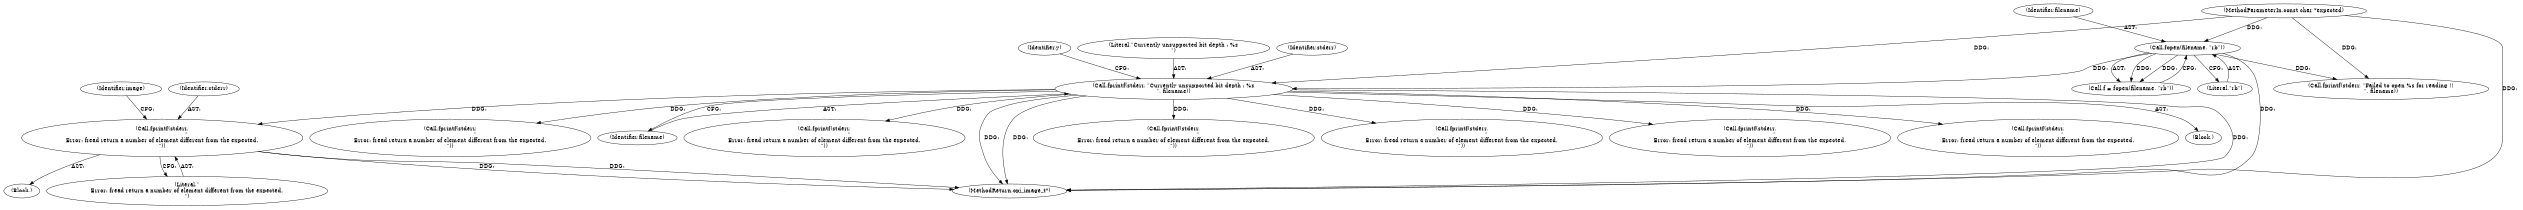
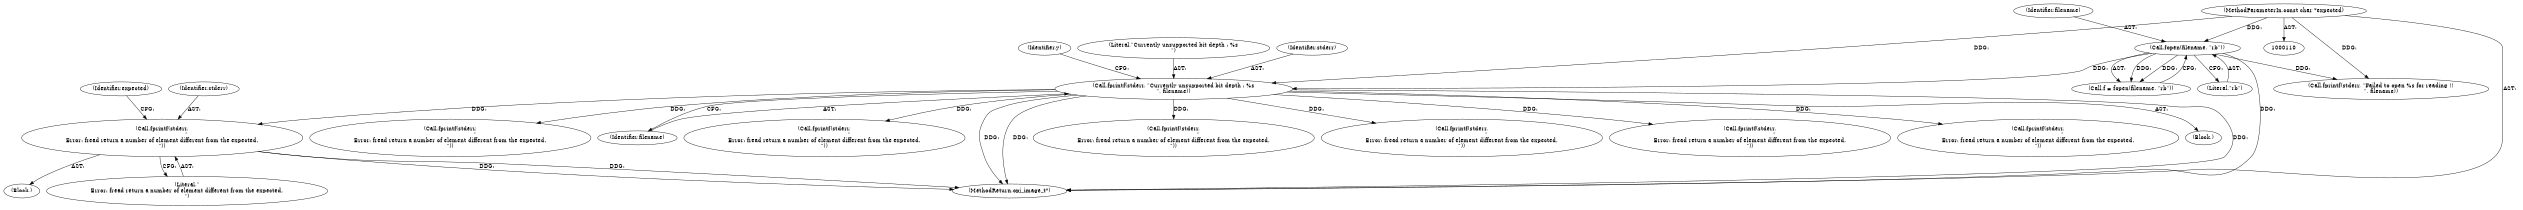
  digraph {
    n1 [label="(Call,fprintf(stderr,\n                            \"\nError: fread return a number of element different from the expected.\n\"))"]
    n2 [label="(Block,)"]
    n3 [label="(Literal,\"\nError: fread return a number of element different from the expected.\n\")"]
    n4 [label="(MethodReturn,opj_image_t*)"]
    n5 [label="(Call,fprintf(stderr, \"Currently unsupported bit depth : %s\n\", filename))"]
    n6 [label="(Call,fprintf(stderr,\n                            \"\nError: fread return a number of element different from the expected.\n\"))"]
    n7 [label="(Call,fprintf(stderr,\n                            \"\nError: fread return a number of element different from the expected.\n\"))"]
    n8 [label="(Call,fprintf(stderr,\n                            \"\nError: fread return a number of element different from the expected.\n\"))"]
    n9 [label="(Call,fprintf(stderr,\n                            \"\nError: fread return a number of element different from the expected.\n\"))"]
    n10 [label="(Block,)"]
    n11 [label="(Call,fprintf(stderr,\n                            \"\nError: fread return a number of element different from the expected.\n\"))"]
    n12 [label="(Identifier,filename)"]
    n13 [label="(Call,fprintf(stderr,\n                            \"\nError: fread return a number of element different from the expected.\n\"))"]
    n14 [label="(Call,fopen(filename, \"rb\"))"]
    n15 [label="(Call,fprintf(stderr, \"Failed to open %s for reading !!\n\", filename))"]
    n16 [label="(Call,f = fopen(filename, \"rb\"))"]
    n17 [label="(Literal,\"rb\")"]
    n18 [label="(MethodParameterIn,const char *expected)"]
+   1000110
    n20 [label="(Literal,\"Currently unsupported bit depth : %s\n\")"]
    n21 [label="(Identifier,stderr)"]
-   n22 [label="(Identifier,image)"]
+   n22 [label="(Identifier,expected)"]
    n23 [label="(Identifier,stderr)"]
    n24 [label="(Identifier,filename)"]
    n25 [label="(Identifier,y)"]
    n1 -> n2 [label="AST: "]
    n1 -> n3 [label="CFG: "]
    n1 -> n4 [label="DDG: "]
    n1 -> n4 [label="DDG: "]
    n3 -> n1 [label="AST: "]
    n5 -> n1 [label="DDG: "]
    n5 -> n4 [label="DDG: "]
    n5 -> n4 [label="DDG: "]
    n5 -> n4 [label="DDG: "]
    n5 -> n6 [label="DDG: "]
    n5 -> n7 [label="DDG: "]
    n5 -> n8 [label="DDG: "]
    n5 -> n9 [label="DDG: "]
    n5 -> n10 [label="AST: "]
    n5 -> n11 [label="DDG: "]
    n5 -> n12 [label="CFG: "]
    n5 -> n13 [label="DDG: "]
    n12 -> n5 [label="AST: "]
    n14 -> n4 [label="DDG: "]
    n14 -> n5 [label="DDG: "]
    n14 -> n15 [label="DDG: "]
    n14 -> n16 [label="AST: "]
    n14 -> n16 [label="DDG: "]
    n14 -> n16 [label="DDG: "]
    n14 -> n17 [label="CFG: "]
    n16 -> n14 [label="CFG: "]
    n17 -> n14 [label="AST: "]
-   n18 -> n4 [label="DDG: "]
+   n18 -> n4 [label="AST: "]
    n18 -> n5 [label="DDG: "]
    n18 -> n14 [label="DDG: "]
    n18 -> n15 [label="DDG: "]
+   n18 -> 1000110 [label="AST: "]
    n20 -> n5 [label="AST: "]
    n21 -> n5 [label="AST: "]
    n22 -> n1 [label="CFG: "]
    n23 -> n1 [label="AST: "]
    n24 -> n14 [label="AST: "]
    n25 -> n5 [label="CFG: "]
  }
